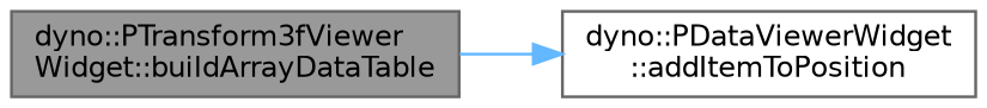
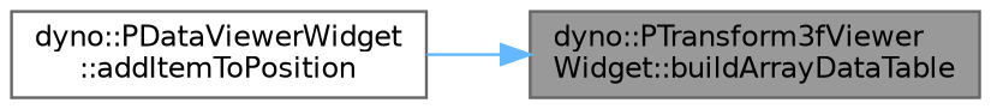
  digraph {
    rankdir=LR
    node [fontname=Helvetica fontsize=10 shape=box style=filled]
    n1 [color=gray40 fillcolor=grey60 fontcolor=black height=0.2 label="dyno::PTransform3fViewer\lWidget::buildArrayDataTable" width=0.4]
    n2 [color=grey40 fillcolor=white height=0.2 label="dyno::PDataViewerWidget\l::addItemToPosition" width=0.4]
-   n1 -> n2 [color=steelblue1 fontname=Helvetica fontsize=10 labelfontname=Helvetica labelfontsize=10 style=solid]
+   n2 -> n1 [color=steelblue1 fontname=Helvetica fontsize=10 labelfontname=Helvetica labelfontsize=10 style=solid]
  }
